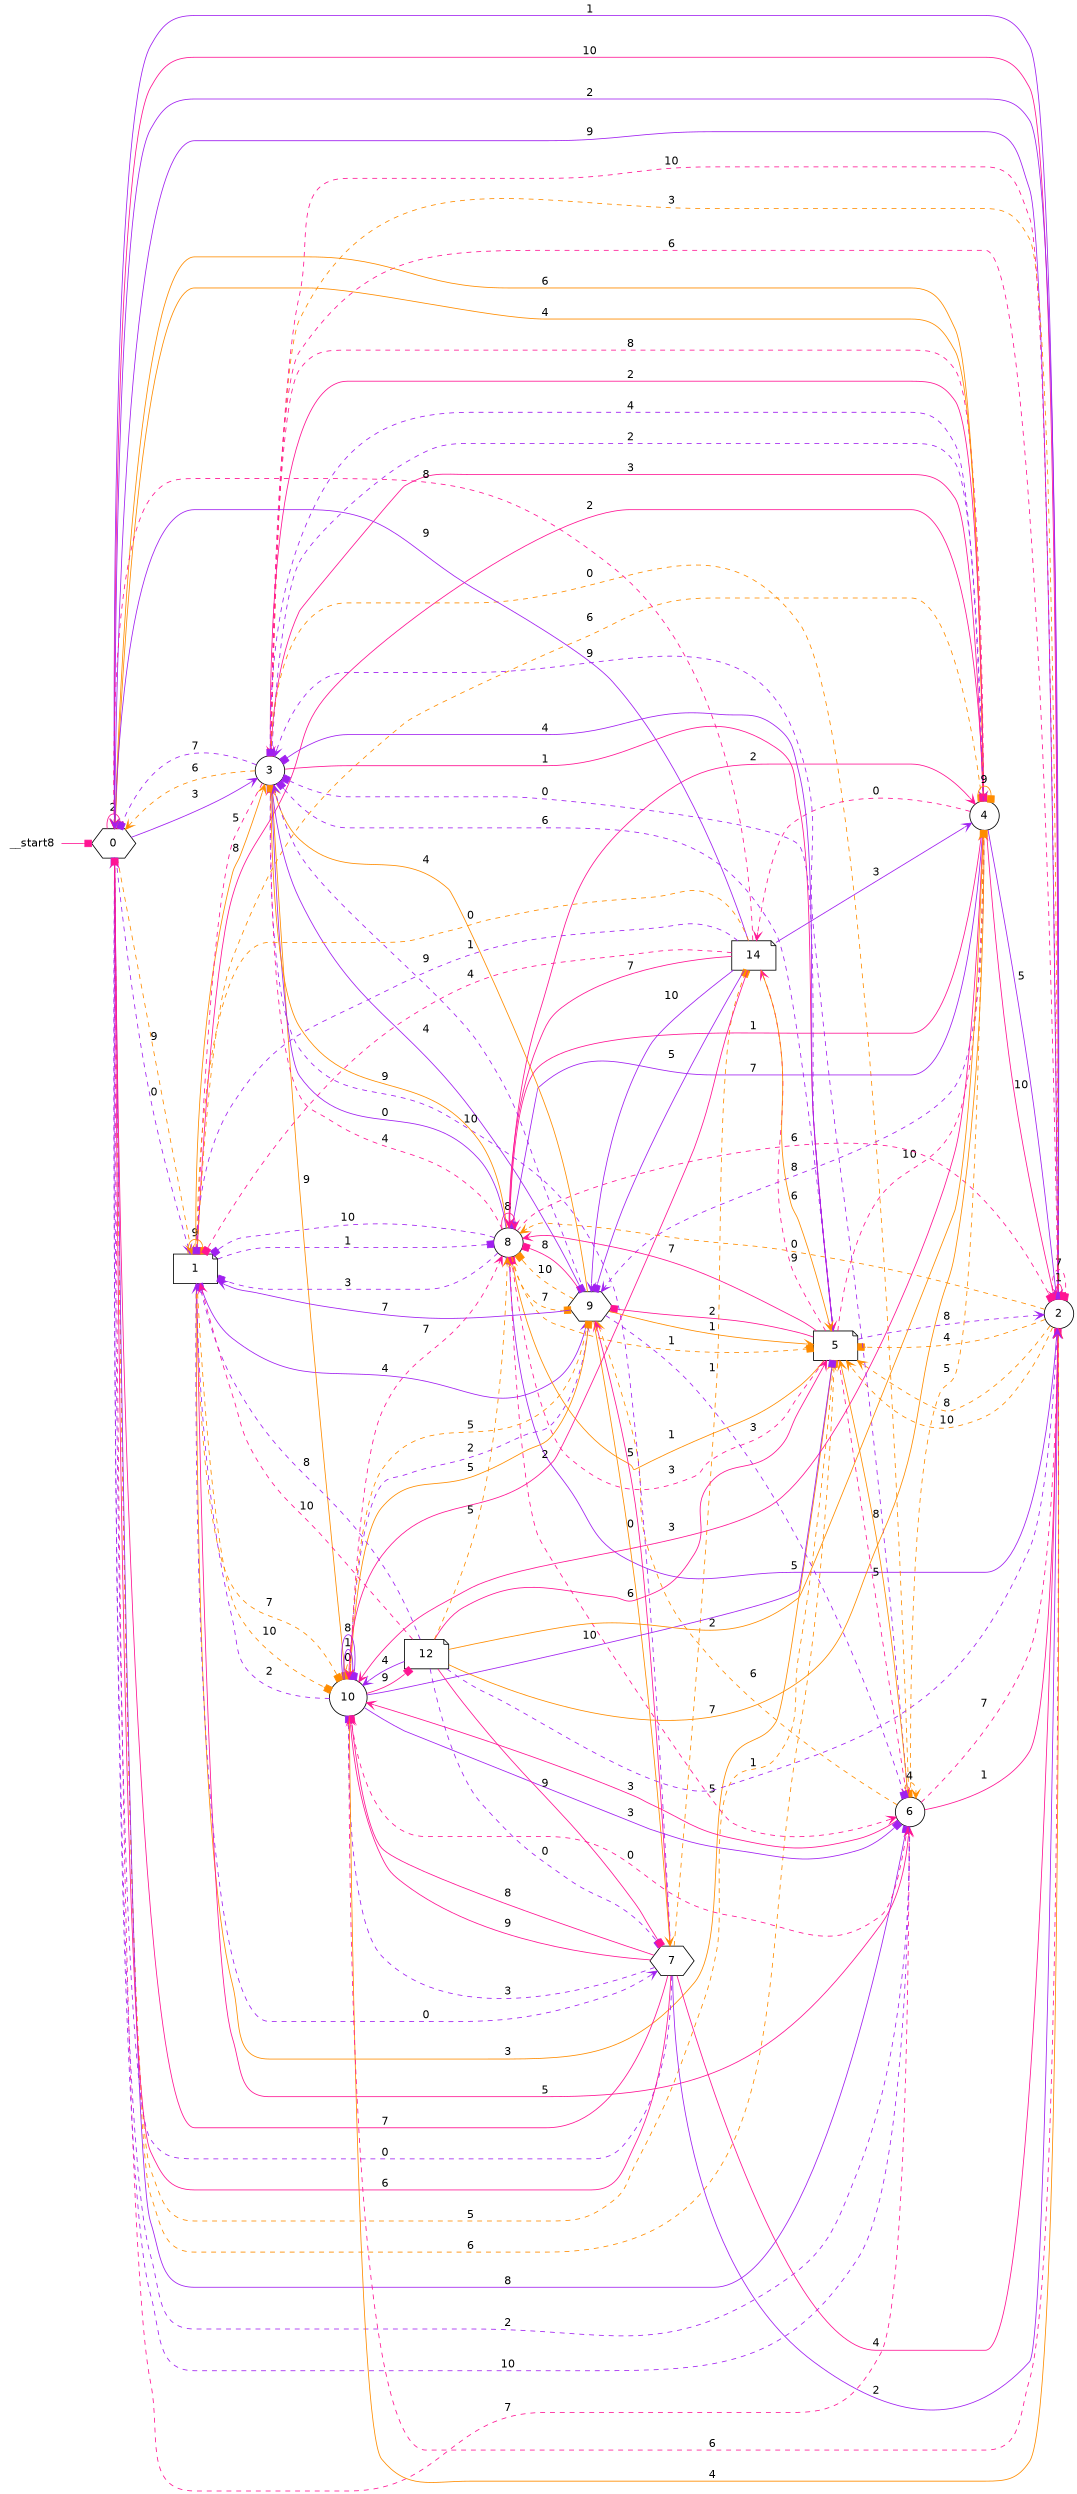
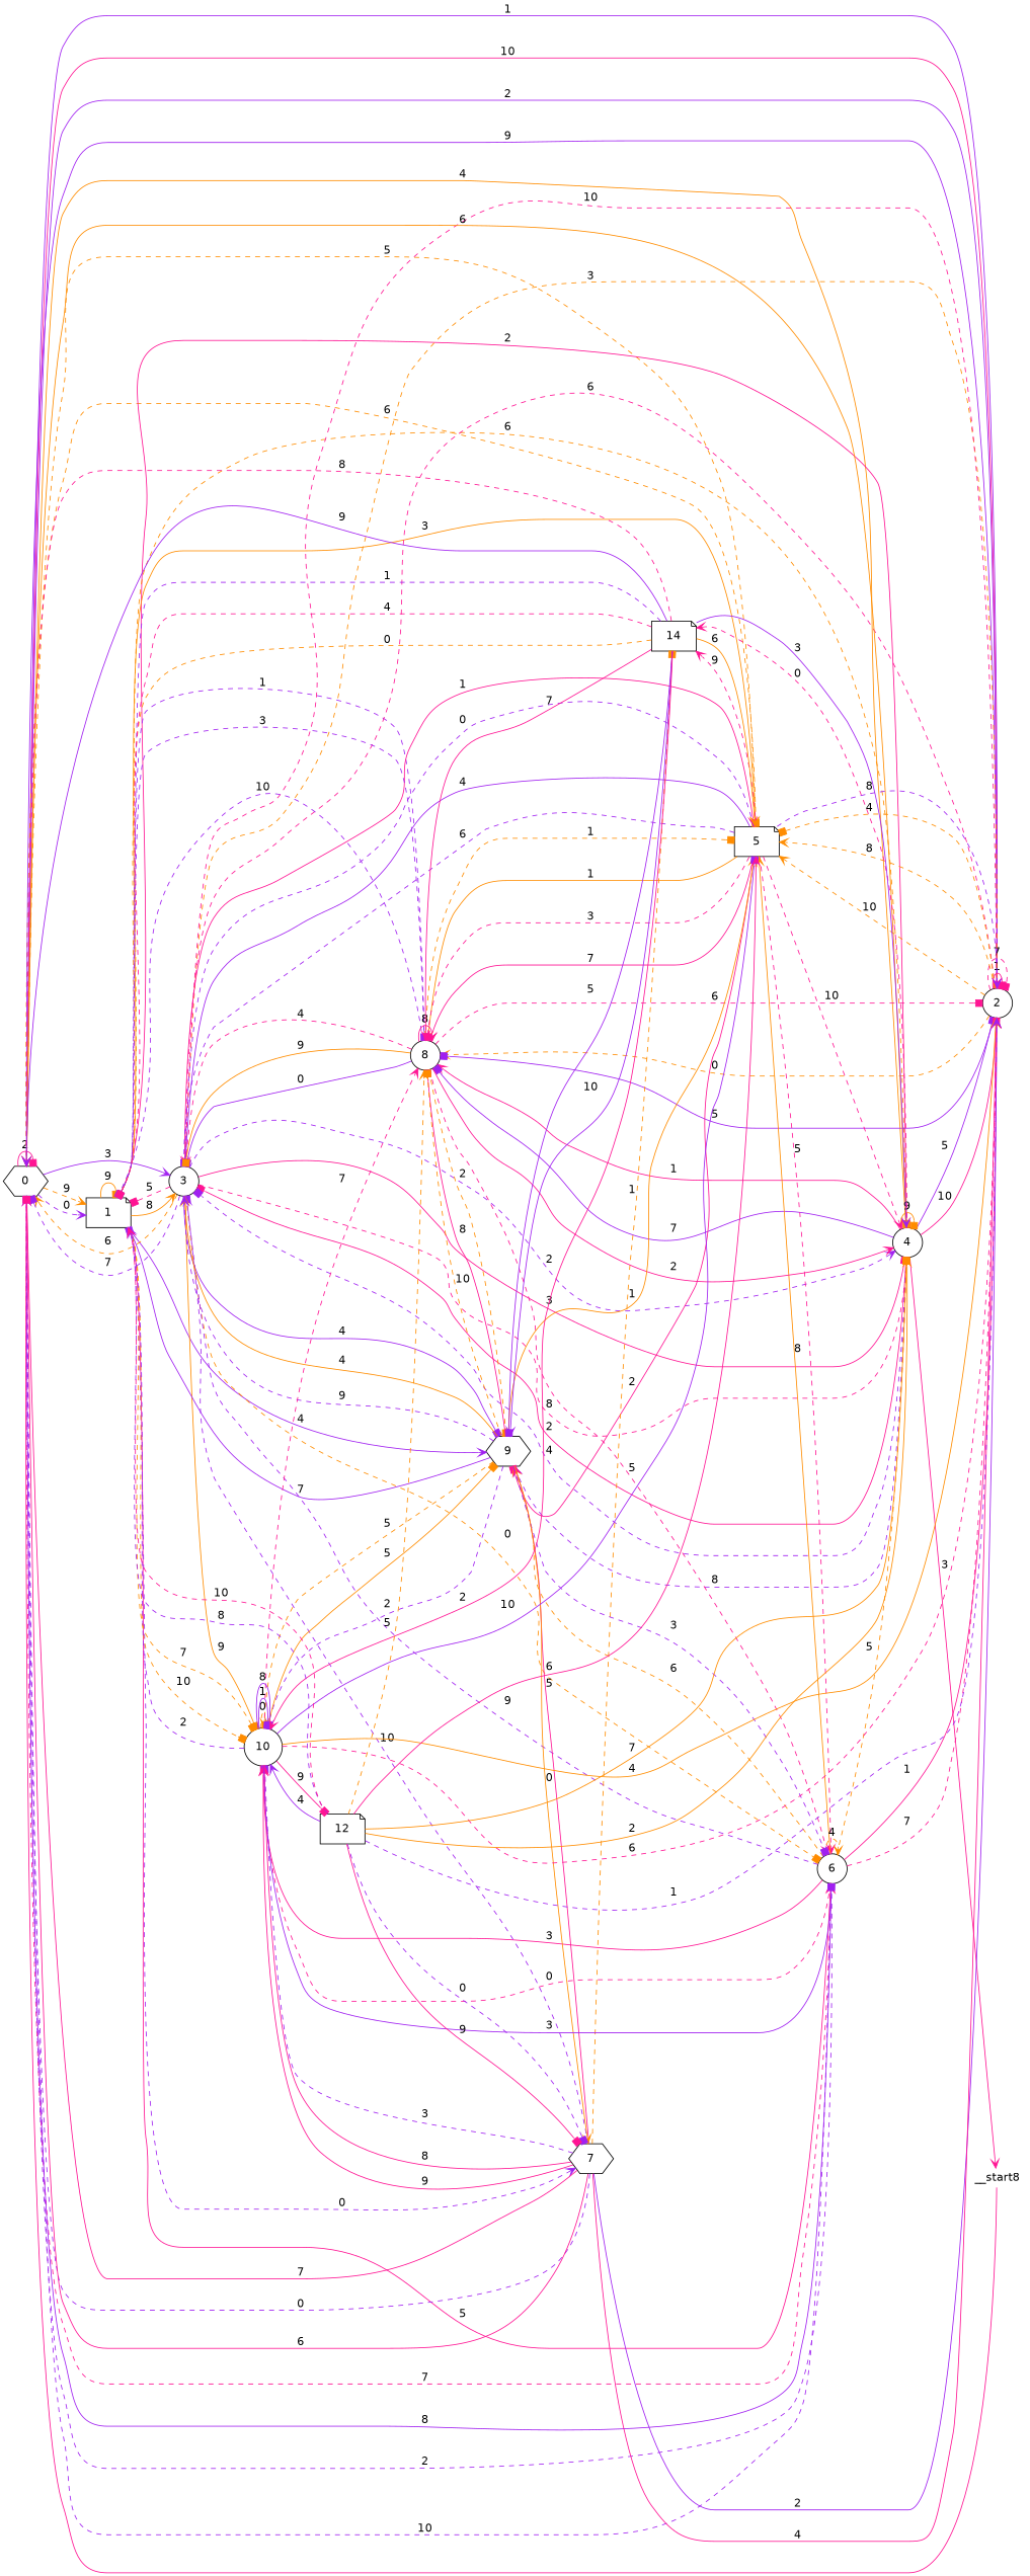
  digraph {
    fontname="DejaVu Sans"
    rankdir=LR
    node [fontname="DejaVu Sans" shape=circle]
    edge [arrowhead=vee color=deeppink fontname="DejaVu Sans" style=solid]
    n1 [label=0 shape=hexagon]
    n2 [label=1 shape=note]
    n3 [label=2]
    n4 [label=3]
    n5 [label=4]
    n6 [label=5 shape=note]
    n7 [label=6]
    n8 [label=7 shape=hexagon]
    n9 [label=8]
    n10 [label=9 shape=hexagon]
    n11 [label=10]
    n12 [label=14 shape=note]
    n13 [label=12 shape=note]
    n14 [height=0 label=__start8 shape=none width=0]
    n1 -> n1 [arrowhead=box label=2]
    n1 -> n2 [color=purple label=0 style=dashed]
    n1 -> n2 [color=darkorange label=9 style=dashed]
    n1 -> n3 [color=purple label=1]
    n1 -> n3 [arrowhead=box label=10]
    n1 -> n4 [color=purple label=3]
    n1 -> n5 [color=darkorange label=4]
    n1 -> n6 [arrowhead=box color=darkorange label=5 style=dashed]
    n1 -> n6 [arrowhead=box color=darkorange label=6 style=dashed]
    n1 -> n7 [label=7 style=dashed]
    n1 -> n7 [arrowhead=box color=purple label=8]
    n2 -> n2 [arrowhead=box color=darkorange label=9]
    n2 -> n4 [color=darkorange label=8]
    n2 -> n5 [arrowhead=box label=2]
    n2 -> n5 [arrowhead=box color=darkorange label=6 style=dashed]
    n2 -> n6 [color=darkorange label=3]
    n2 -> n7 [label=5]
    n2 -> n8 [color=purple label=0 style=dashed]
    n2 -> n9 [arrowhead=box color=purple label=1 style=dashed]
    n2 -> n10 [color=purple label=4]
    n2 -> n11 [arrowhead=box color=darkorange label=7 style=dashed]
    n2 -> n11 [arrowhead=box color=darkorange label=10 style=dashed]
    n3 -> n1 [color=purple label=2]
    n3 -> n1 [color=purple label=9]
    n3 -> n3 [arrowhead=box label=1]
    n3 -> n3 [arrowhead=box label=7 style=dashed]
    n3 -> n4 [arrowhead=box color=darkorange label=3 style=dashed]
    n3 -> n4 [label=6 style=dashed]
    n3 -> n6 [arrowhead=box color=darkorange label=4 style=dashed]
    n3 -> n6 [color=darkorange label=8 style=dashed]
    n3 -> n6 [color=darkorange label=10 style=dashed]
    n3 -> n9 [color=darkorange label=0 style=dashed]
    n3 -> n9 [arrowhead=box color=purple label=5]
    n4 -> n1 [color=darkorange label=6 style=dashed]
    n4 -> n1 [arrowhead=box color=purple label=7 style=dashed]
    n4 -> n2 [arrowhead=box label=5 style=dashed]
    n4 -> n3 [label=10 style=dashed]
    n4 -> n5 [color=purple label=2 style=dashed]
    n4 -> n5 [arrowhead=box label=3]
    n4 -> n5 [arrowhead=box label=8 style=dashed]
    n4 -> n6 [label=1]
    n4 -> n7 [arrowhead=box color=darkorange label=0 style=dashed]
    n4 -> n10 [arrowhead=box color=purple label=4]
    n4 -> n11 [arrowhead=box color=darkorange label=9]
    n5 -> n1 [color=darkorange label=6]
    n5 -> n3 [arrowhead=box color=purple label=5]
    n5 -> n3 [label=10]
    n5 -> n4 [arrowhead=box label=2]
    n5 -> n4 [arrowhead=box color=purple label=4 style=dashed]
    n5 -> n5 [arrowhead=box color=darkorange label=9]
    n5 -> n9 [label=1]
    n5 -> n9 [arrowhead=box color=purple label=7]
    n5 -> n10 [color=purple label=8 style=dashed]
-   n5 -> n11 [label=3]
+   n5 -> n14 [label=3]
    n5 -> n12 [label=0 style=dashed]
    n6 -> n3 [color=purple label=8 style=dashed]
    n6 -> n4 [arrowhead=box color=purple label=0 style=dashed]
    n6 -> n4 [arrowhead=box color=purple label=4]
    n6 -> n4 [arrowhead=box color=purple label=6 style=dashed]
    n6 -> n5 [label=10 style=dashed]
    n6 -> n7 [label=5 style=dashed]
    n6 -> n9 [color=darkorange label=1]
    n6 -> n9 [arrowhead=box label=3 style=dashed]
    n6 -> n9 [label=7]
    n6 -> n10 [arrowhead=box label=2]
    n6 -> n12 [label=9 style=dashed]
    n7 -> n1 [color=purple label=2 style=dashed]
    n7 -> n1 [arrowhead=box color=purple label=10 style=dashed]
    n7 -> n3 [label=1]
    n7 -> n3 [label=7 style=dashed]
    n7 -> n4 [color=purple label=9 style=dashed]
    n7 -> n5 [arrowhead=box color=darkorange label=5 style=dashed]
    n7 -> n6 [color=darkorange label=8]
    n7 -> n7 [color=darkorange label=4 style=dashed]
    n7 -> n10 [color=darkorange label=6 style=dashed]
    n7 -> n11 [arrowhead=box label=0 style=dashed]
    n7 -> n11 [label=3]
    n8 -> n1 [arrowhead=box color=purple label=0 style=dashed]
    n8 -> n1 [label=6]
    n8 -> n1 [arrowhead=box label=7]
    n8 -> n3 [color=purple label=2]
    n8 -> n3 [arrowhead=box label=4]
    n8 -> n4 [arrowhead=box color=purple label=10 style=dashed]
    n8 -> n10 [label=5]
    n8 -> n11 [arrowhead=box color=purple label=3 style=dashed]
    n8 -> n11 [label=8]
    n8 -> n11 [label=9]
    n8 -> n12 [arrowhead=box color=darkorange label=1 style=dashed]
    n9 -> n2 [arrowhead=box color=purple label=3 style=dashed]
    n9 -> n2 [arrowhead=box color=purple label=10 style=dashed]
    n9 -> n3 [arrowhead=box label=6 style=dashed]
    n9 -> n4 [arrowhead=box color=purple label=0]
    n9 -> n4 [label=4 style=dashed]
    n9 -> n4 [arrowhead=box color=darkorange label=9]
    n9 -> n5 [label=2]
    n9 -> n6 [arrowhead=box color=darkorange label=1 style=dashed]
    n9 -> n7 [label=5 style=dashed]
    n9 -> n9 [label=8]
-   n9 -> n10 [arrowhead=box color=darkorange label=7 style=dashed]
+   n9 -> n10 [arrowhead=box color=darkorange label=2 style=dashed]
    n10 -> n2 [color=purple label=7]
    n10 -> n4 [color=darkorange label=4]
    n10 -> n4 [color=purple label=9 style=dashed]
    n10 -> n6 [color=darkorange label=1]
    n10 -> n7 [arrowhead=box color=purple label=3 style=dashed]
    n10 -> n8 [color=darkorange label=0]
    n10 -> n9 [arrowhead=box label=8]
    n10 -> n9 [arrowhead=box color=darkorange label=10 style=dashed]
    n10 -> n11 [color=purple label=2 style=dashed]
    n10 -> n11 [color=darkorange label=5 style=dashed]
    n11 -> n2 [color=purple label=2 style=dashed]
    n11 -> n3 [color=darkorange label=4]
    n11 -> n3 [label=6 style=dashed]
    n11 -> n6 [arrowhead=box color=purple label=10]
    n11 -> n7 [arrowhead=box color=purple label=3]
    n11 -> n9 [label=7 style=dashed]
    n11 -> n10 [arrowhead=box color=darkorange label=5]
    n11 -> n11 [arrowhead=box color=darkorange label=0 style=dashed]
    n11 -> n11 [arrowhead=box color=purple label=1]
    n11 -> n11 [arrowhead=box color=purple label=8]
    n11 -> n13 [arrowhead=box label=9]
    n12 -> n1 [label=8 style=dashed]
    n12 -> n1 [color=purple label=9]
    n12 -> n2 [arrowhead=box color=darkorange label=0 style=dashed]
    n12 -> n2 [arrowhead=box color=purple label=1 style=dashed]
    n12 -> n2 [arrowhead=box label=4 style=dashed]
    n12 -> n5 [color=purple label=3]
    n12 -> n6 [color=darkorange label=6]
    n12 -> n9 [label=7]
    n12 -> n10 [arrowhead=box color=purple label=5]
    n12 -> n10 [color=purple label=10]
    n12 -> n11 [label=2]
    n13 -> n2 [arrowhead=box color=purple label=8 style=dashed]
    n13 -> n2 [label=10 style=dashed]
    n13 -> n3 [color=purple label=1 style=dashed]
    n13 -> n5 [color=darkorange label=2]
    n13 -> n5 [arrowhead=box color=darkorange label=7]
    n13 -> n6 [label=6]
    n13 -> n8 [arrowhead=box color=purple label=0 style=dashed]
    n13 -> n8 [arrowhead=box label=9]
    n13 -> n9 [color=darkorange label=5 style=dashed]
    n13 -> n11 [color=purple label=4]
    n14 -> n1 [arrowhead=box]
  }
